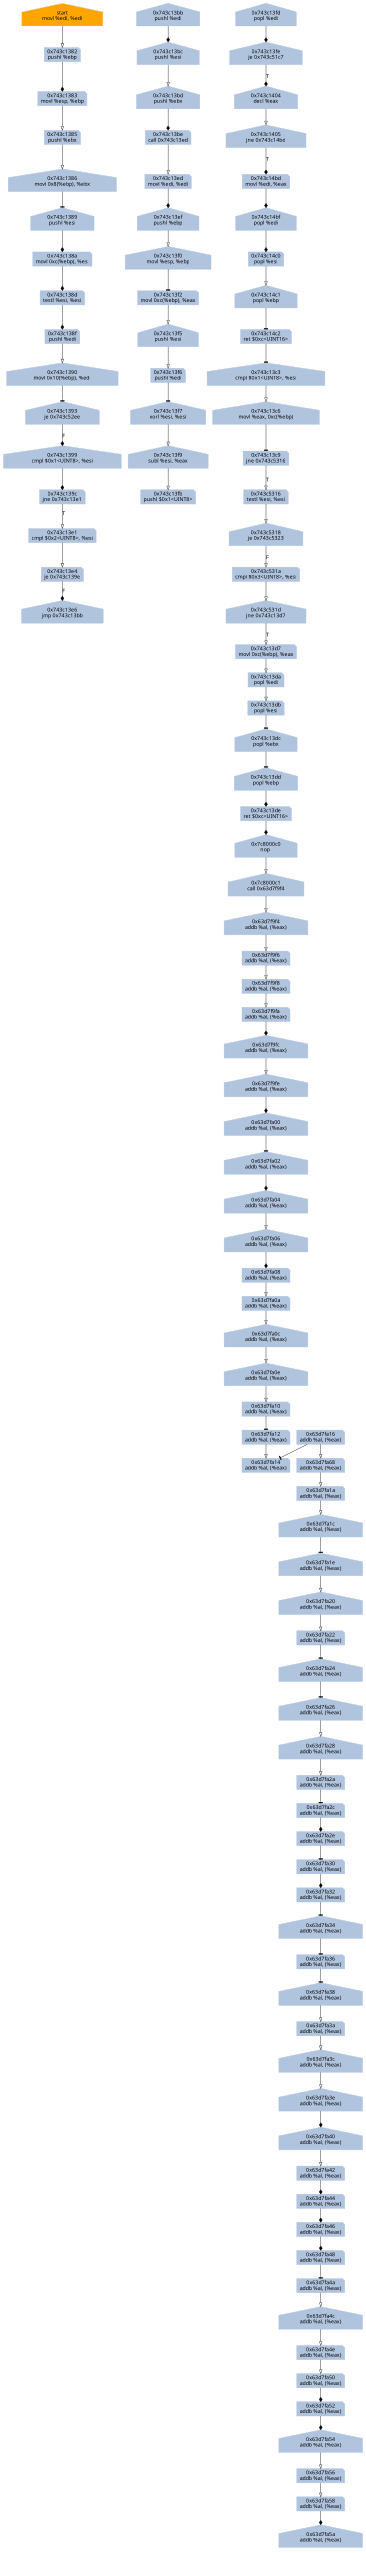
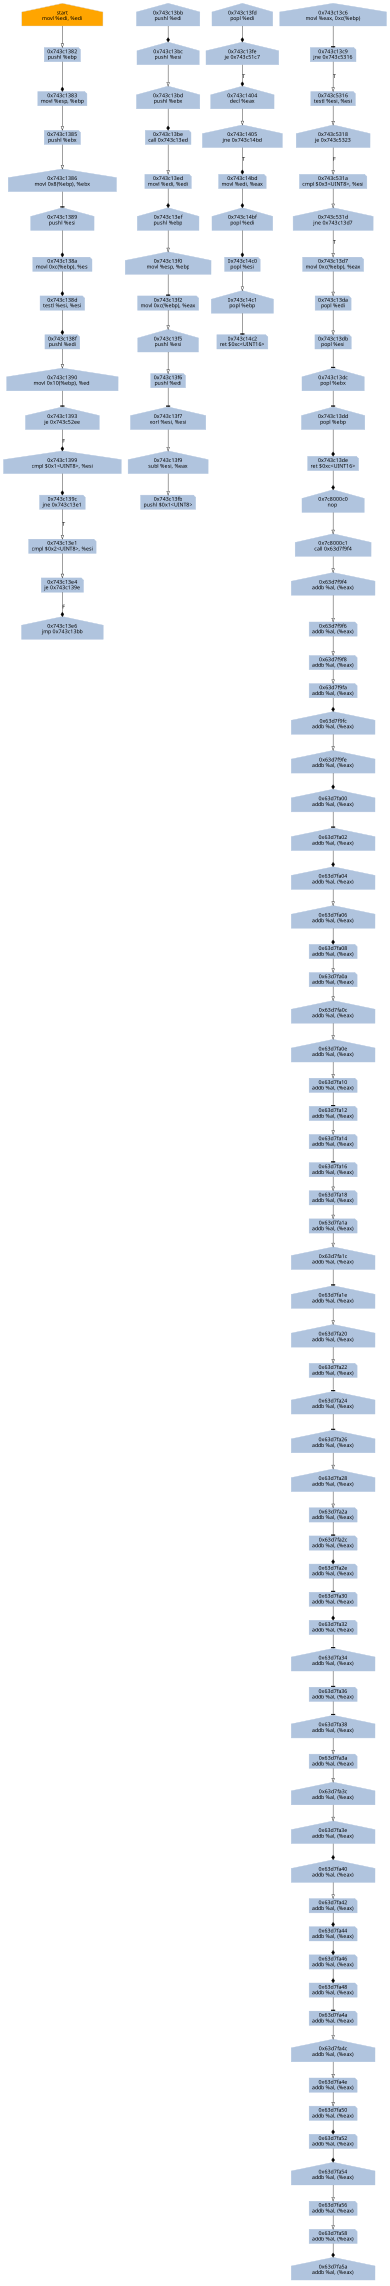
  digraph {
    fontname="Noto Sans"
    node [color=lightsteelblue fillcolor=lightsteelblue fontname="Noto Sans" shape=note style=filled]
    edge [arrowhead=onormal color="#000000" fontname="Noto Sans"]
    n1 [color=lightgrey fillcolor=orange label="start\nmovl %edi, %edi" shape=house]
    n2 [label="0x743c1382\npushl %ebp"]
    n3 [label="0x743c1383\nmovl %esp, %ebp"]
    n4 [label="0x743c1385\npushl %ebx"]
    n5 [label="0x743c1386\nmovl 0x8(%ebp), %ebx" shape=house]
    n6 [label="0x743c1389\npushl %esi" shape=house]
    n7 [label="0x743c138a\nmovl 0xc(%ebp), %esi"]
    n8 [label="0x743c138d\ntestl %esi, %esi"]
    n9 [label="0x743c138f\npushl %edi"]
    n10 [label="0x743c1390\nmovl 0x10(%ebp), %edi" shape=house]
    n11 [label="0x743c1393\nje 0x743c52ee" shape=house]
    n12 [label="0x743c1399\ncmpl $0x1<UINT8>, %esi" shape=house]
    n13 [label="0x743c139c\njne 0x743c13e1"]
    n14 [label="0x743c13e1\ncmpl $0x2<UINT8>, %esi"]
    n15 [label="0x743c13e4\nje 0x743c139e"]
    n16 [label="0x743c13e6\njmp 0x743c13bb" shape=house]
    n17 [label="0x743c13bb\npushl %edi" shape=house]
    n18 [label="0x743c13bc\npushl %esi" shape=house]
    n19 [label="0x743c13bd\npushl %ebx" shape=house]
    n20 [label="0x743c13be\ncall 0x743c13ed"]
    n21 [label="0x743c13ed\nmovl %edi, %edi"]
    n22 [label="0x743c13ef\npushl %ebp" shape=house]
    n23 [label="0x743c13f0\nmovl %esp, %ebp" shape=house]
    n24 [label="0x743c13f2\nmovl 0xc(%ebp), %eax"]
    n25 [label="0x743c13f5\npushl %esi" shape=house]
    n26 [label="0x743c13f6\npushl %edi"]
    n27 [label="0x743c13f7\nxorl %esi, %esi" shape=house]
    n28 [label="0x743c13f9\nsubl %esi, %eax" shape=house]
    n29 [label="0x743c13fb\npushl $0x1<UINT8>"]
    n30 [label="0x743c13fd\npopl %edi" shape=house]
    n31 [label="0x743c13fe\nje 0x743c51c7" shape=house]
    n32 [label="0x743c1404\ndecl %eax" shape=house]
    n33 [label="0x743c1405\njne 0x743c14bd" shape=house]
    n34 [label="0x743c14bd\nmovl %edi, %eax"]
    n35 [label="0x743c14bf\npopl %edi" shape=house]
    n36 [label="0x743c14c0\npopl %esi"]
    n37 [label="0x743c14c1\npopl %ebp" shape=house]
    n38 [label="0x743c14c2\nret $0xc<UINT16>"]
-   n39 [label="0x743c13c3\ncmpl $0x1<UINT8>, %esi" shape=house]
    n40 [label="0x743c13c6\nmovl %eax, 0xc(%ebp)" shape=house]
    n41 [label="0x743c13c9\njne 0x743c5316"]
    n42 [label="0x743c5316\ntestl %esi, %esi"]
    n43 [label="0x743c5318\nje 0x743c5323" shape=house]
    n44 [label="0x743c531a\ncmpl $0x3<UINT8>, %esi"]
    n45 [label="0x743c531d\njne 0x743c13d7" shape=house]
    n46 [label="0x743c13d7\nmovl 0xc(%ebp), %eax"]
    n47 [label="0x743c13da\npopl %edi"]
    n48 [label="0x743c13db\npopl %esi"]
    n49 [label="0x743c13dc\npopl %ebx" shape=house]
    n50 [label="0x743c13dd\npopl %ebp" shape=house]
    n51 [label="0x743c13de\nret $0xc<UINT16>"]
    n52 [label="0x7c8000c0\nnop " shape=house]
    n53 [label="0x7c8000c1\ncall 0x63d7f9f4" shape=house]
    n54 [label="0x63d7f9f4\naddb %al, (%eax)" shape=house]
    n55 [label="0x63d7f9f6\naddb %al, (%eax)"]
    n56 [label="0x63d7f9f8\naddb %al, (%eax)"]
    n57 [label="0x63d7f9fa\naddb %al, (%eax)"]
    n58 [label="0x63d7f9fc\naddb %al, (%eax)" shape=house]
    n59 [label="0x63d7f9fe\naddb %al, (%eax)" shape=house]
    n60 [label="0x63d7fa00\naddb %al, (%eax)" shape=house]
    n61 [label="0x63d7fa02\naddb %al, (%eax)" shape=house]
    n62 [label="0x63d7fa04\naddb %al, (%eax)" shape=house]
    n63 [label="0x63d7fa06\naddb %al, (%eax)" shape=house]
    n64 [label="0x63d7fa08\naddb %al, (%eax)"]
    n65 [label="0x63d7fa0a\naddb %al, (%eax)"]
    n66 [label="0x63d7fa0c\naddb %al, (%eax)" shape=house]
    n67 [label="0x63d7fa0e\naddb %al, (%eax)" shape=house]
    n68 [label="0x63d7fa10\naddb %al, (%eax)"]
    n69 [label="0x63d7fa12\naddb %al, (%eax)"]
    n70 [label="0x63d7fa14\naddb %al, (%eax)"]
    n71 [label="0x63d7fa16\naddb %al, (%eax)"]
-   n72 [label="0x63d7fa68\naddb %al, (%eax)"]
+   n72 [label="0x63d7fa18\naddb %al, (%eax)"]
    n73 [label="0x63d7fa1a\naddb %al, (%eax)"]
    n74 [label="0x63d7fa1c\naddb %al, (%eax)" shape=house]
    n75 [label="0x63d7fa1e\naddb %al, (%eax)" shape=house]
    n76 [label="0x63d7fa20\naddb %al, (%eax)" shape=house]
    n77 [label="0x63d7fa22\naddb %al, (%eax)"]
    n78 [label="0x63d7fa24\naddb %al, (%eax)" shape=house]
    n79 [label="0x63d7fa26\naddb %al, (%eax)" shape=house]
    n80 [label="0x63d7fa28\naddb %al, (%eax)" shape=house]
    n81 [label="0x63d7fa2a\naddb %al, (%eax)"]
    n82 [label="0x63d7fa2c\naddb %al, (%eax)"]
    n83 [label="0x63d7fa2e\naddb %al, (%eax)"]
    n84 [label="0x63d7fa30\naddb %al, (%eax)"]
    n85 [label="0x63d7fa32\naddb %al, (%eax)"]
    n86 [label="0x63d7fa34\naddb %al, (%eax)" shape=house]
    n87 [label="0x63d7fa36\naddb %al, (%eax)"]
    n88 [label="0x63d7fa38\naddb %al, (%eax)" shape=house]
    n89 [label="0x63d7fa3a\naddb %al, (%eax)"]
    n90 [label="0x63d7fa3c\naddb %al, (%eax)" shape=house]
    n91 [label="0x63d7fa3e\naddb %al, (%eax)" shape=house]
    n92 [label="0x63d7fa40\naddb %al, (%eax)" shape=house]
    n93 [label="0x63d7fa42\naddb %al, (%eax)"]
    n94 [label="0x63d7fa44\naddb %al, (%eax)"]
    n95 [label="0x63d7fa46\naddb %al, (%eax)"]
    n96 [label="0x63d7fa48\naddb %al, (%eax)"]
    n97 [label="0x63d7fa4a\naddb %al, (%eax)"]
    n98 [label="0x63d7fa4c\naddb %al, (%eax)" shape=house]
    n99 [label="0x63d7fa4e\naddb %al, (%eax)"]
    n100 [label="0x63d7fa50\naddb %al, (%eax)"]
    n101 [label="0x63d7fa52\naddb %al, (%eax)"]
    n102 [label="0x63d7fa54\naddb %al, (%eax)" shape=house]
    n103 [label="0x63d7fa56\naddb %al, (%eax)"]
    n104 [label="0x63d7fa58\naddb %al, (%eax)"]
    n105 [label="0x63d7fa5a\naddb %al, (%eax)" shape=house]
    n1 -> n2
    n2 -> n3 [arrowhead=diamond]
    n3 -> n4
    n4 -> n5
    n5 -> n6 [arrowhead=tee]
    n6 -> n7 [arrowhead=diamond]
    n7 -> n8 [arrowhead=diamond]
    n8 -> n9 [arrowhead=diamond]
    n9 -> n10
    n10 -> n11 [arrowhead=tee]
    n11 -> n12 [arrowhead=diamond label=F]
    n12 -> n13 [arrowhead=diamond]
    n13 -> n14 [label=T]
    n14 -> n15
    n15 -> n16 [arrowhead=diamond label=F]
    n17 -> n18 [arrowhead=diamond]
    n18 -> n19
    n19 -> n20 [arrowhead=diamond]
    n20 -> n21
    n21 -> n22 [arrowhead=diamond]
    n22 -> n23
    n23 -> n24 [arrowhead=tee]
    n24 -> n25
    n25 -> n26
    n26 -> n27 [arrowhead=tee]
    n27 -> n28
    n28 -> n29
    n30 -> n31 [arrowhead=diamond]
    n31 -> n32 [arrowhead=diamond label=T]
    n32 -> n33
    n33 -> n34 [arrowhead=diamond label=T]
    n34 -> n35 [arrowhead=diamond]
    n35 -> n36 [arrowhead=diamond]
    n36 -> n37
    n37 -> n38 [arrowhead=tee]
-   n38 -> n39 [arrowhead=tee]
-   n39 -> n40
    n40 -> n41 [arrowhead=tee]
    n41 -> n42 [label=T]
    n42 -> n43
    n43 -> n44 [label=F]
    n44 -> n45
    n45 -> n46 [label=T]
    n46 -> n47
    n47 -> n48
    n48 -> n49 [arrowhead=tee]
    n49 -> n50 [arrowhead=tee]
    n50 -> n51 [arrowhead=diamond]
    n51 -> n52 [arrowhead=diamond]
    n52 -> n53
    n53 -> n54
    n54 -> n55
    n55 -> n56
    n56 -> n57
    n57 -> n58 [arrowhead=diamond]
    n58 -> n59
    n59 -> n60 [arrowhead=diamond]
    n60 -> n61 [arrowhead=tee]
    n61 -> n62 [arrowhead=diamond]
    n62 -> n63
    n63 -> n64 [arrowhead=diamond]
    n64 -> n65
    n65 -> n66
    n66 -> n67
    n67 -> n68
    n68 -> n69 [arrowhead=tee]
    n69 -> n70
-   n71 -> n70 [arrowhead=tee]
+   n70 -> n71 [arrowhead=tee]
    n71 -> n72
    n72 -> n73
    n73 -> n74
    n74 -> n75 [arrowhead=tee]
    n75 -> n76
    n76 -> n77
    n77 -> n78 [arrowhead=tee]
    n78 -> n79 [arrowhead=tee]
    n79 -> n80
    n80 -> n81
    n81 -> n82 [arrowhead=tee]
    n82 -> n83 [arrowhead=diamond]
    n83 -> n84 [arrowhead=tee]
    n84 -> n85 [arrowhead=diamond]
    n85 -> n86 [arrowhead=tee]
    n86 -> n87 [arrowhead=tee]
    n87 -> n88 [arrowhead=tee]
    n88 -> n89
    n89 -> n90
    n90 -> n91
    n91 -> n92 [arrowhead=diamond]
    n92 -> n93
    n93 -> n94 [arrowhead=diamond]
    n94 -> n95 [arrowhead=diamond]
    n95 -> n96 [arrowhead=diamond]
    n96 -> n97 [arrowhead=tee]
    n97 -> n98
    n98 -> n99
    n99 -> n100
    n100 -> n101 [arrowhead=diamond]
    n101 -> n102 [arrowhead=diamond]
    n102 -> n103
    n103 -> n104
    n104 -> n105 [arrowhead=diamond]
  }
